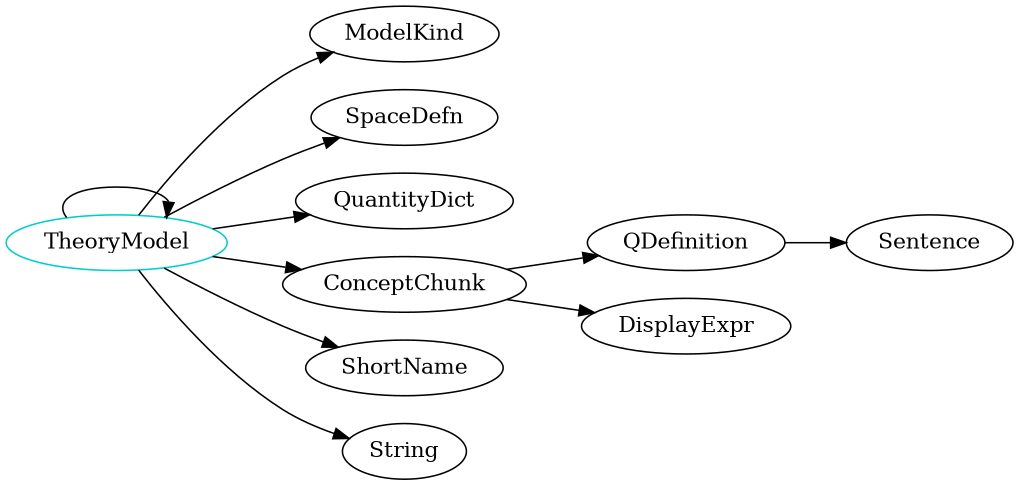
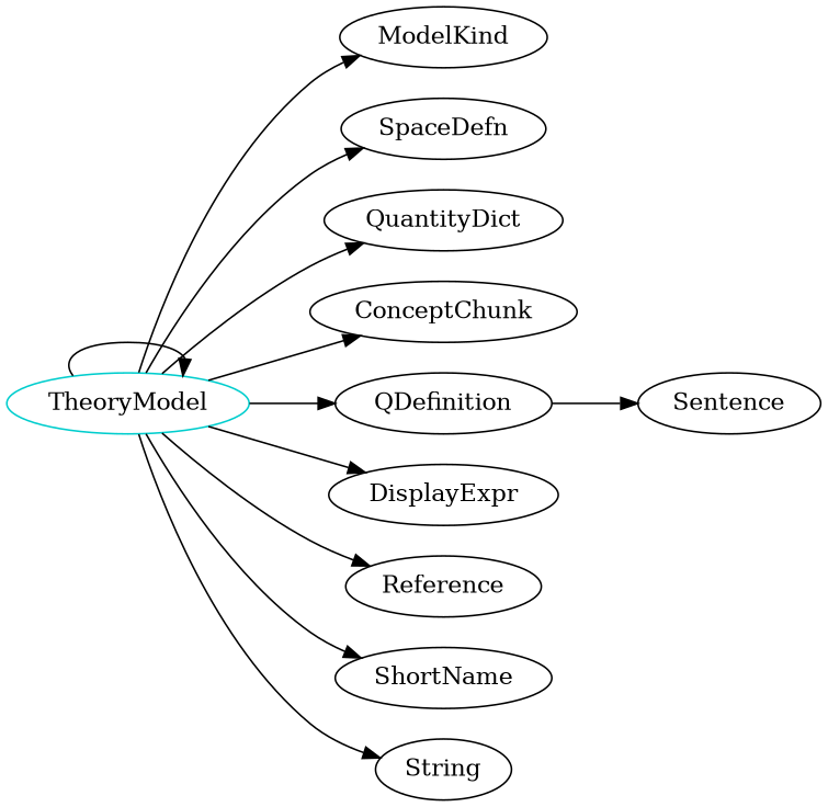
  digraph {
    rankdir=LR
    n1 [color=cyan3 label=TheoryModel shape=oval]
    ModelKind
    SpaceDefn
    QuantityDict
    ConceptChunk
    QDefinition
    DisplayExpr
+   Reference
    ShortName
    String
    Sentence
    n1 -> n1
    n1 -> ModelKind
    n1 -> SpaceDefn
    n1 -> QuantityDict
    n1 -> ConceptChunk
-   ConceptChunk -> QDefinition
-   ConceptChunk -> DisplayExpr
+   n1 -> QDefinition
+   n1 -> DisplayExpr
+   n1 -> Reference
    n1 -> ShortName
    n1 -> String
    QDefinition -> Sentence
  }
